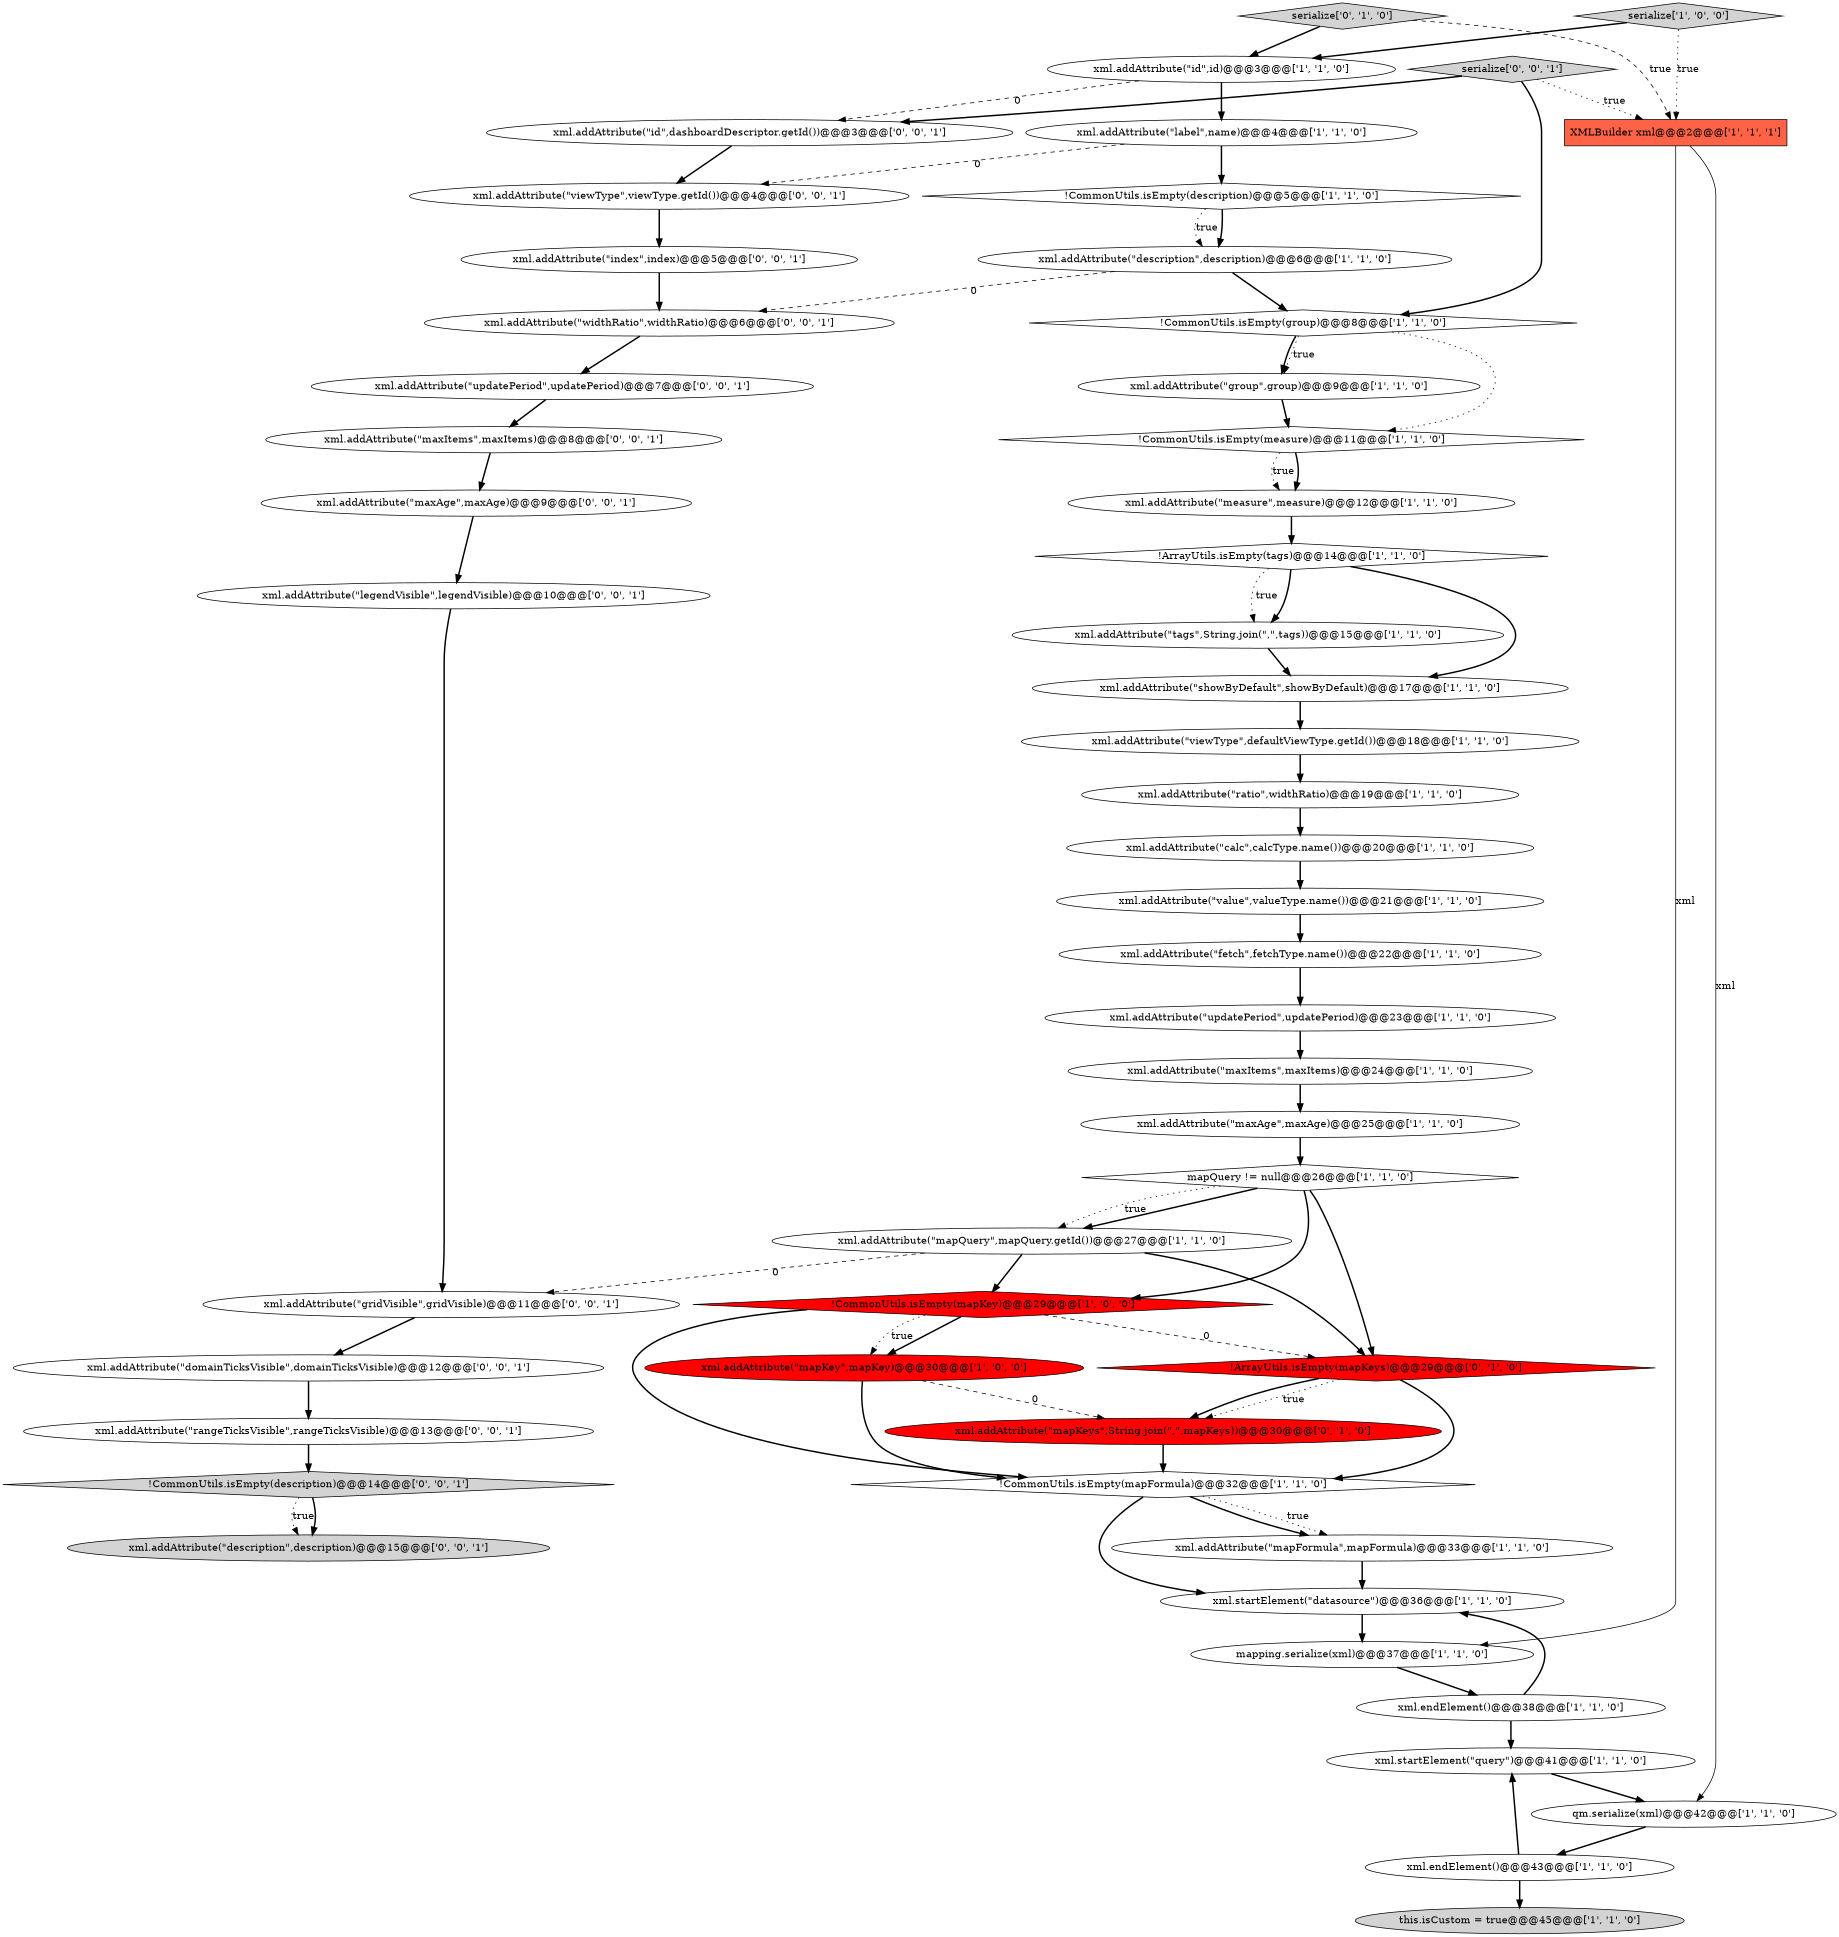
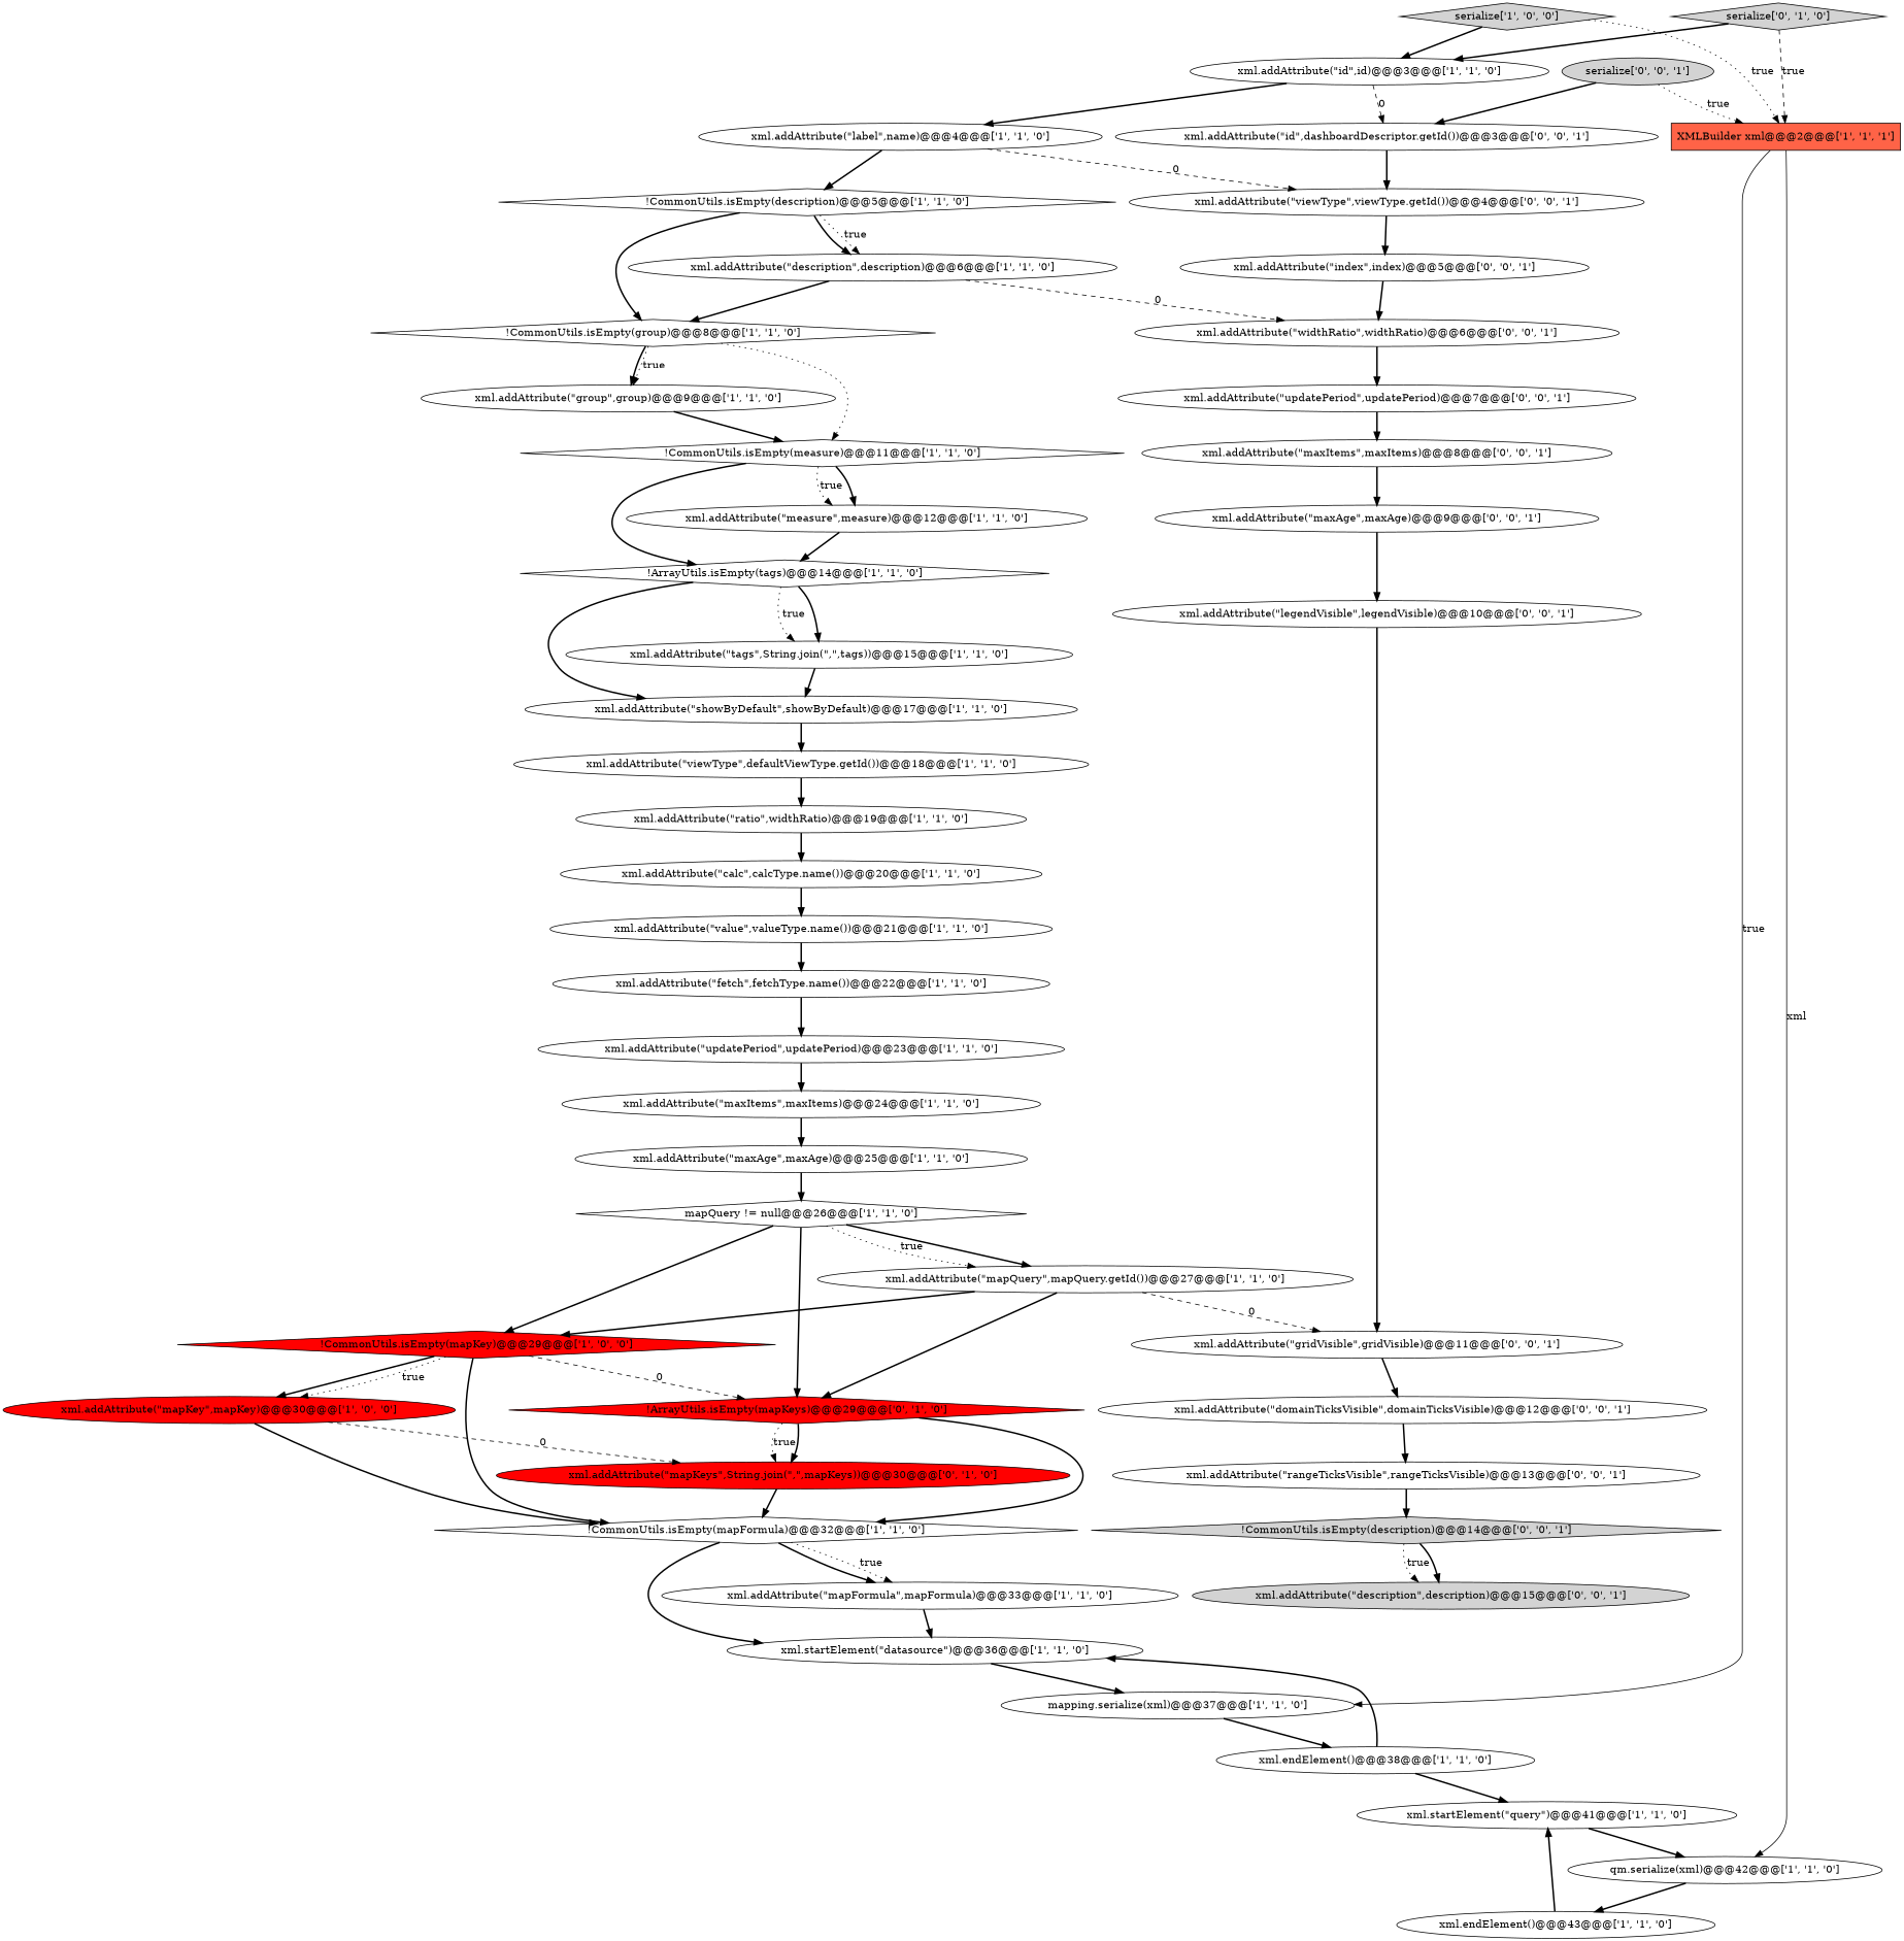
  digraph {
    node [fillcolor=white shape=ellipse style=filled]
    edge [style=bold]
    n1 [label="xml.addAttribute(\"viewType\",viewType.getId())@@@4@@@['0', '0', '1']"]
    n2 [label="xml.addAttribute(\"index\",index)@@@5@@@['0', '0', '1']"]
    n3 [label="xml.addAttribute(\"widthRatio\",widthRatio)@@@6@@@['0', '0', '1']"]
    n4 [label="xml.addAttribute(\"label\",name)@@@4@@@['1', '1', '0']"]
    n5 [label="!CommonUtils.isEmpty(description)@@@5@@@['1', '1', '0']" shape=diamond]
    n6 [label="xml.addAttribute(\"description\",description)@@@6@@@['1', '1', '0']"]
    n7 [label="!CommonUtils.isEmpty(group)@@@8@@@['1', '1', '0']" shape=diamond]
    n8 [label="xml.addAttribute(\"ratio\",widthRatio)@@@19@@@['1', '1', '0']"]
    n9 [label="xml.addAttribute(\"calc\",calcType.name())@@@20@@@['1', '1', '0']"]
    n10 [label="xml.addAttribute(\"value\",valueType.name())@@@21@@@['1', '1', '0']"]
    n11 [label="xml.addAttribute(\"maxAge\",maxAge)@@@25@@@['1', '1', '0']"]
    n12 [label="mapQuery != null@@@26@@@['1', '1', '0']" shape=diamond]
    n13 [label="xml.addAttribute(\"mapQuery\",mapQuery.getId())@@@27@@@['1', '1', '0']"]
    n14 [fillcolor=red label="!CommonUtils.isEmpty(mapKey)@@@29@@@['1', '0', '0']" shape=diamond]
    n15 [fillcolor=red label="!ArrayUtils.isEmpty(mapKeys)@@@29@@@['0', '1', '0']" shape=diamond]
    n16 [label="xml.addAttribute(\"id\",dashboardDescriptor.getId())@@@3@@@['0', '0', '1']"]
    n17 [label="xml.addAttribute(\"updatePeriod\",updatePeriod)@@@23@@@['1', '1', '0']"]
    n18 [label="xml.addAttribute(\"maxItems\",maxItems)@@@24@@@['1', '1', '0']"]
    n19 [label="xml.addAttribute(\"domainTicksVisible\",domainTicksVisible)@@@12@@@['0', '0', '1']"]
    n20 [label="xml.addAttribute(\"rangeTicksVisible\",rangeTicksVisible)@@@13@@@['0', '0', '1']"]
    n21 [fillcolor=lightgray label="!CommonUtils.isEmpty(description)@@@14@@@['0', '0', '1']" shape=diamond]
    n22 [label="xml.addAttribute(\"fetch\",fetchType.name())@@@22@@@['1', '1', '0']"]
    n23 [label="xml.addAttribute(\"maxItems\",maxItems)@@@8@@@['0', '0', '1']"]
    n24 [label="xml.addAttribute(\"maxAge\",maxAge)@@@9@@@['0', '0', '1']"]
    n25 [label="xml.addAttribute(\"legendVisible\",legendVisible)@@@10@@@['0', '0', '1']"]
    n26 [label="xml.startElement(\"datasource\")@@@36@@@['1', '1', '0']"]
    n27 [label="mapping.serialize(xml)@@@37@@@['1', '1', '0']"]
    n28 [label="xml.endElement()@@@38@@@['1', '1', '0']"]
    n29 [fillcolor=tomato label="XMLBuilder xml@@@2@@@['1', '1', '1']" shape=box]
    n30 [label="qm.serialize(xml)@@@42@@@['1', '1', '0']"]
    n31 [label="xml.endElement()@@@43@@@['1', '1', '0']"]
    n32 [fillcolor=lightgray label="serialize['1', '0', '0']" shape=diamond]
    n33 [label="xml.addAttribute(\"id\",id)@@@3@@@['1', '1', '0']"]
    n34 [label="!CommonUtils.isEmpty(measure)@@@11@@@['1', '1', '0']" shape=diamond]
    n35 [label="xml.addAttribute(\"measure\",measure)@@@12@@@['1', '1', '0']"]
    n36 [label="!ArrayUtils.isEmpty(tags)@@@14@@@['1', '1', '0']" shape=diamond]
    n37 [label="xml.addAttribute(\"tags\",String.join(\",\",tags))@@@15@@@['1', '1', '0']"]
    n38 [label="xml.addAttribute(\"showByDefault\",showByDefault)@@@17@@@['1', '1', '0']"]
    n39 [fillcolor=lightgray label="xml.addAttribute(\"description\",description)@@@15@@@['0', '0', '1']"]
    n40 [label="xml.addAttribute(\"mapFormula\",mapFormula)@@@33@@@['1', '1', '0']"]
    n41 [label="xml.startElement(\"query\")@@@41@@@['1', '1', '0']"]
    n42 [label="xml.addAttribute(\"gridVisible\",gridVisible)@@@11@@@['0', '0', '1']"]
    n43 [fillcolor=red label="xml.addAttribute(\"mapKey\",mapKey)@@@30@@@['1', '0', '0']"]
    n44 [label="!CommonUtils.isEmpty(mapFormula)@@@32@@@['1', '1', '0']" shape=diamond]
    n45 [fillcolor=red label="xml.addAttribute(\"mapKeys\",String.join(\",\",mapKeys))@@@30@@@['0', '1', '0']"]
    n46 [label="xml.addAttribute(\"updatePeriod\",updatePeriod)@@@7@@@['0', '0', '1']"]
    n47 [label="xml.addAttribute(\"group\",group)@@@9@@@['1', '1', '0']"]
    n48 [label="xml.addAttribute(\"viewType\",defaultViewType.getId())@@@18@@@['1', '1', '0']"]
-   n49 [fillcolor=lightgray label="this.isCustom = true@@@45@@@['1', '1', '0']"]
    n50 [fillcolor=lightgray label="serialize['0', '1', '0']" shape=diamond]
-   n51 [fillcolor=lightgray label="serialize['0', '0', '1']" shape=diamond]
+   n51 [fillcolor=lightgray label="serialize['0', '0', '1']"]
    n1 -> n2
    n2 -> n3
    n3 -> n46
    n4 -> n1 [label=0 style=dashed]
    n4 -> n5
    n5 -> n6
    n5 -> n6 [label=true style=dotted]
-   n51 -> n7
+   n5 -> n7
    n6 -> n3 [label=0 style=dashed]
    n6 -> n7
    n7 -> n34 [style=dotted]
    n7 -> n47
    n7 -> n47 [label=true style=dotted]
    n8 -> n9
    n9 -> n10
    n10 -> n22
    n11 -> n12
    n12 -> n13
    n12 -> n13 [label=true style=dotted]
    n12 -> n14
    n12 -> n15
    n13 -> n14
    n13 -> n15
    n13 -> n42 [label=0 style=dashed]
    n14 -> n15 [label=0 style=dashed]
    n14 -> n43
    n14 -> n43 [label=true style=dotted]
    n14 -> n44
    n15 -> n44
    n15 -> n45 [label=true style=dotted]
    n15 -> n45
    n16 -> n1
    n17 -> n18
    n18 -> n11
    n19 -> n20
    n20 -> n21
    n21 -> n39 [label=true style=dotted]
    n21 -> n39
    n22 -> n17
    n23 -> n24
    n24 -> n25
    n25 -> n42
    n26 -> n27
    n27 -> n28
    n28 -> n26
    n28 -> n41
-   n29 -> n27 [label=xml style=solid]
+   n29 -> n27 [label=true style=solid]
    n29 -> n30 [label=xml style=solid]
    n30 -> n31
    n31 -> n41
-   n31 -> n49
    n32 -> n29 [label=true style=dotted]
    n32 -> n33
    n33 -> n4
    n33 -> n16 [label=0 style=dashed]
    n34 -> n35
    n34 -> n35 [label=true style=dotted]
+   n34 -> n36
    n35 -> n36
    n36 -> n37
    n36 -> n37 [label=true style=dotted]
    n36 -> n38
    n37 -> n38
    n38 -> n48
    n40 -> n26
    n41 -> n30
    n42 -> n19
    n43 -> n44
    n43 -> n45 [label=0 style=dashed]
    n44 -> n26
    n44 -> n40
    n44 -> n40 [label=true style=dotted]
    n45 -> n44
    n46 -> n23
    n47 -> n34
    n48 -> n8
    n50 -> n29 [label=true style=dashed]
    n50 -> n33
    n51 -> n16
    n51 -> n29 [label=true style=dotted]
  }
